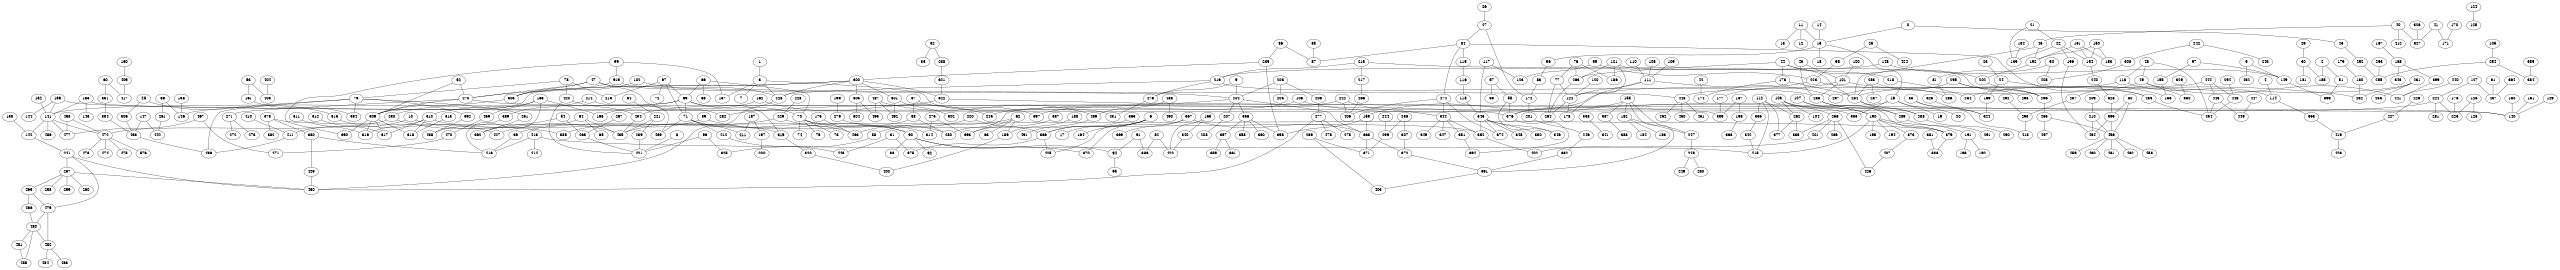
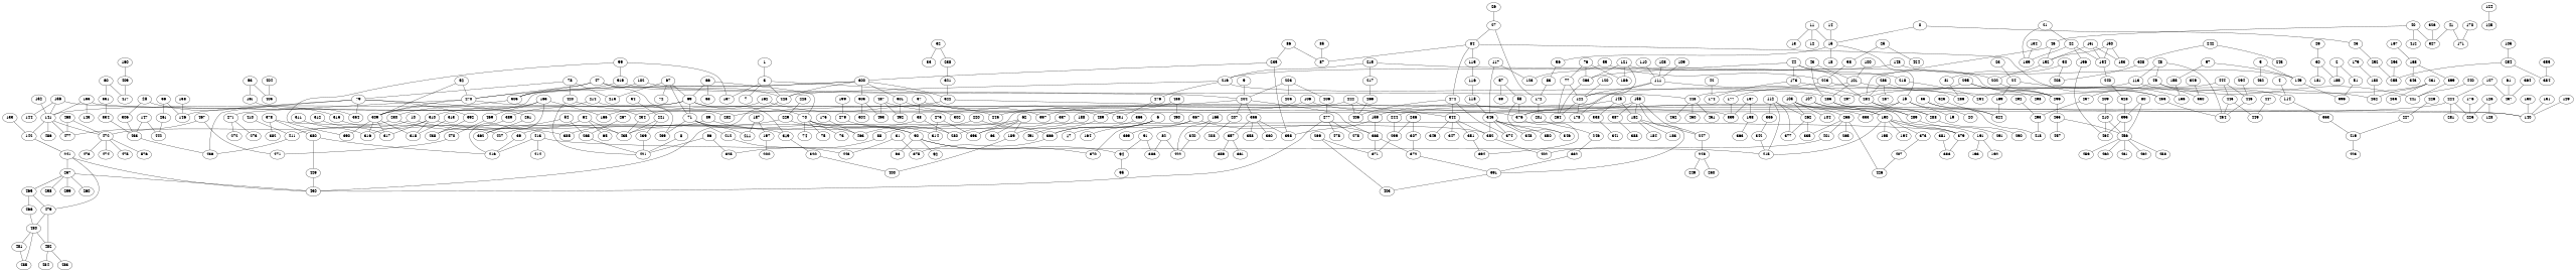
  graph {
    0
    15
    45
    16
    18
    56
    252
    266
    406
    1
    3
    7
    157
    428
    431
    2
    51
    185
    396
    430
    4
    114
    353
    5
    149
    432
    6
    17
    164
    366
-   425
    375
    8
    421
    9
    204
    276
    282
    368
    207
    356
    10
    411
    435
    436
    11
    12
    13
    14
    19
    20
    280
    333
    83
    21
    22
    139
    154
    196
    240
    464
    23
    24
    156
    169
    324
    25
    98
    424
    223
    26
    27
    84
    172
    87
    115
    274
    453
    201
    28
    306
    315
    433
    427
    29
    30
    181
    31
    443
    32
    33
    238
    321
    34
    221
    239
    35
    418
    36
    146
    261
    442
    37
    38
    397
    39
    416
    40
    46
    327
    412
    284
    152
    41
    171
    42
    174
    43
    101
    285
    177
    232
    288
    289
    44
    173
    202
    263
    296
    264
    255
    47
    270
    305
    309
    376
    271
    48
    49
    113
    454
    237
    330
    441
    293
    50
    81
    408
    286
    52
    390
    316
    317
    318
    53
    161
    405
    354
    54
    268
    362
    55
    123
    57
    58
    59
    346
    394
    60
    331
    417
    334
    61
    437
    62
    63
    88
    189
    393
    325
    400
    64
    65
    66
    68
    69
    70
    71
    141
    310
    319
    73
    74
    75
    90
    352
    67
    72
    213
    211
    212
    439
    463
    142
    472
    477
    486
    320
    92
    93
    94
    370
    402
    76
    77
    186
    122
    178
    78
    79
    420
    251
    392
    434
    438
    80
    395
    456
    458
    459
    460
    461
    462
    82
    386
    422
    116
    344
    374
    85
    86
    235
    398
    300
    89
    385
    95
    91
    96
    97
    155
    99
    n253 [label=919]
    448
    100
    339
    102
    103
    104
    190
    256
    262
    379
    415
    191
    194
    195
    373
    265
    335
    401
    426
    377
    105
    254
    384
    106
    245
    107
    383
    108
    111
    297
    109
    110
    112
    336
    342
    419
    118
    345
    117
    348
    350
    120
    121
    455
    124
    125
    126
    128
    225
    127
    224
    281
    129
    140
    130
    131
    132
    133
    241
    134
    135
    143
    136
    144
    137
    198
    363
    138
    473
    474
    475
    n325 [label=576]
    257
    479
+   145
    182
    244
    338
    247
    183
    184
    299
    341
    147
    148
    216
    150
    153
    151
    328
    158
    159
    387
    391
    248
    388
    403
    371
    372
    160
    409
    162
    166
    163
    230
    469
    470
    165
    340
    167
    168
    343
    399
    170
    246
    175
    176
    179
    180
    187
    197
    200
    188
    192
    193
    407
    199
    279
    332
    203
    205
    206
    277
    208
    357
    358
    360
    278
    478
    209
    210
    214
    389
    215
    217
    218
    234
    450
    451
    452
    220
    222
    347
    349
    351
    226
    227
    423
    228
    229
    314
    231
    233
    301
    303
    322
    236
    307
    258
    259
    260
    465
    480
    482
    242
    243
    308
    249
    250
    253
    466
    267
    269
    272
    273
    275
    283
    287
    290
    291
    292
    294
    446
    295
    298
    457
    302
    492
    304
    493
    311
    312
    313
    323
    326
    329
    337
    355
    359
    361
    364
    365
    367
    369
    378
    380
    382
    429
    381
    404
    410
    413
    414
    440
    444
    445
    449
    447
    481
    485
    467
    471
    468
    483
    484
    487
    489
    491
    488
    490
    0 -- 15
    0 -- 45
    15 -- 16
    15 -- 18
    15 -- 56
    45 -- 252
    16 -- 19
    16 -- 20
    16 -- 280
    16 -- 333
    56 -- 83
    252 -- 255
    266 -- 406
    1 -- 3
    3 -- 7
    3 -- 157
    3 -- 428
    3 -- 431
    428 -- 430
    2 -- 51
    2 -- 185
    51 -- 396
    4 -- 114
    114 -- 353
    353 -- 419
    5 -- 149
    5 -- 432
    149 -- 396
    6 -- 17
    6 -- 164
    6 -- 366
-   6 -- 425
-   366 -- 425
    366 -- 375
    8 -- 421
    9 -- 204
-   9 -- 276
    204 -- 282
    204 -- 368
    204 -- 207
    204 -- 356
    276 -- 431
    368 -- 371
    368 -- 372
    207 -- 208
    356 -- 398
    356 -- 357
    356 -- 358
    356 -- 360
    10 -- 411
    10 -- 435
    411 -- 436
    11 -- 15
    11 -- 12
    11 -- 13
    14 -- 15
    83 -- 172
    21 -- 22
    21 -- 139
    22 -- 139
    22 -- 154
    22 -- 196
    154 -- 240
    196 -- 464
    240 -- 328
    23 -- 24
    24 -- 156
    24 -- 169
    169 -- 324
    25 -- 98
    25 -- 424
    98 -- 223
    223 -- 453
    223 -- 376
    26 -- 27
    27 -- 84
    27 -- 172
    84 -- 87
    84 -- 115
    84 -- 274
    84 -- 453
    172 -- 201
    115 -- 116
    274 -- 406
    274 -- 344
    274 -- 374
    453 -- 454
    201 -- 246
    28 -- 306
    28 -- 315
    306 -- 433
    315 -- 427
    433 -- 436
    29 -- 30
    30 -- 185
    30 -- 181
    31 -- 375
    31 -- 443
    32 -- 33
    32 -- 238
    238 -- 321
    321 -- 322
    34 -- 221
    221 -- 435
    221 -- 239
    239 -- 421
    35 -- 324
    35 -- 418
    36 -- 146
    36 -- 261
    261 -- 442
    37 -- 38
    37 -- 397
    38 -- 280
    38 -- 39
    39 -- 416
    40 -- 46
    40 -- 327
    40 -- 412
    46 -- 284
    46 -- 152
    284 -- 288
    284 -- 289
    152 -- 202
    41 -- 327
    41 -- 171
    42 -- 174
    43 -- 101
    43 -- 285
    101 -- 285
    101 -- 177
    101 -- 232
    285 -- 288
    285 -- 289
    177 -- 339
    288 -- 290
    289 -- 291
    44 -- 284
    44 -- 173
    44 -- 202
    44 -- 263
    173 -- 284
    173 -- 174
    202 -- 296
    263 -- 264
    296 -- 455
    47 -- 204
    47 -- 282
    47 -- 270
    47 -- 305
    270 -- 309
    270 -- 376
    270 -- 271
    305 -- 309
    309 -- 390
    309 -- 316
    309 -- 317
    309 -- 318
    376 -- 394
    271 -- 272
    271 -- 273
    48 -- 49
    48 -- 113
    48 -- 454
    49 -- 237
    49 -- 330
    49 -- 441
    113 -- 114
    113 -- 284
    237 -- 293
    293 -- 418
    50 -- 81
    50 -- 408
    81 -- 286
    52 -- 270
    52 -- 309
    53 -- 161
    53 -- 405
    161 -- 354
    54 -- 268
    54 -- 362
    268 -- 421
    55 -- 223
    55 -- 123
    57 -- 58
    57 -- 59
    58 -- 376
    58 -- 346
    60 -- 331
    60 -- 417
    331 -- 334
    334 -- 433
    61 -- 437
    62 -- 63
    62 -- 88
    62 -- 189
    62 -- 393
    88 -- 325
    189 -- 400
    64 -- 435
    64 -- 427
    64 -- 65
    66 -- 68
    66 -- 69
    66 -- 70
    69 -- 70
    69 -- 71
    69 -- 141
    69 -- 310
    69 -- 319
    70 -- 73
    70 -- 74
    70 -- 75
    70 -- 90
    70 -- 352
    71 -- 211
    71 -- 212
    71 -- 439
    71 -- 463
    141 -- 142
    141 -- 472
    141 -- 477
    141 -- 486
    310 -- 316
    310 -- 317
    310 -- 318
    310 -- 319
    319 -- 320
    90 -- 92
    90 -- 93
    90 -- 94
    90 -- 370
    352 -- 402
    67 -- 69
    67 -- 71
    67 -- 72
    67 -- 213
    212 -- 443
    142 -- 241
    472 -- 473
    472 -- 474
    472 -- 475
    472 -- n325
    320 -- 400
    94 -- 95
    76 -- 263
    76 -- 77
    76 -- 186
    77 -- 264
    77 -- 122
    122 -- 264
    122 -- 178
    78 -- 213
    78 -- 79
    78 -- 420
    79 -- 436
    79 -- 146
    79 -- 354
    79 -- 251
    79 -- 392
    420 -- 421
    420 -- 434
    251 -- 362
    392 -- 438
    434 -- 435
    80 -- 395
    80 -- 456
    395 -- 464
    395 -- 456
    456 -- 458
    456 -- 459
    456 -- 460
    456 -- 461
    456 -- 462
    82 -- 386
    82 -- 422
    116 -- 118
    344 -- 352
    344 -- 347
    344 -- 349
    344 -- 351
    85 -- 87
    86 -- 87
    86 -- 235
    235 -- 398
    235 -- 300
    300 -- 428
    300 -- 305
    300 -- 309
    300 -- 301
    300 -- 303
    300 -- 322
    89 -- 90
    89 -- 385
    91 -- 94
    91 -- 386
    96 -- 421
    96 -- 325
    97 -- 149
    97 -- 155
    155 -- 156
    99 -- 157
    99 -- 390
    99 -- n253
    n253 -- 270
    n253 -- 448
    448 -- 450
    448 -- 451
    448 -- 452
    100 -- 101
    102 -- 428
    102 -- 305
    103 -- 104
    103 -- 190
    103 -- 256
    103 -- 262
    190 -- 379
    190 -- 415
    190 -- 191
    190 -- 194
    190 -- 195
    190 -- 373
    256 -- 265
    256 -- 335
    256 -- 401
    256 -- 426
    262 -- 335
    262 -- 377
    379 -- 383
    191 -- 192
    191 -- 193
    373 -- 407
    401 -- 402
    105 -- 254
    254 -- 255
    254 -- 384
    106 -- 333
    106 -- 245
    107 -- 190
    107 -- 379
    108 -- 111
    111 -- 122
    111 -- 178
    111 -- 297
    109 -- 111
    110 -- 111
    112 -- 262
    112 -- 415
    112 -- 377
    112 -- 336
    336 -- 342
    342 -- 415
    419 -- 423
    118 -- 345
    345 -- 346
    345 -- 352
    345 -- 374
    345 -- 348
    345 -- 350
    117 -- 123
    117 -- 345
    120 -- 122
    121 -- 263
    121 -- 296
    121 -- 186
    121 -- 122
    455 -- 456
    455 -- 457
    124 -- 125
    126 -- 128
    126 -- 225
    127 -- 437
    127 -- 224
    224 -- 376
    224 -- 225
    224 -- 281
    129 -- 140
    130 -- 140
    131 -- 140
    132 -- 141
    133 -- 142
    241 -- 430
    241 -- 257
    241 -- 479
    134 -- 139
    135 -- 141
    135 -- 140
    135 -- 143
    136 -- 141
    136 -- 140
    136 -- 144
    137 -- 339
    137 -- 198
    198 -- 363
    138 -- 146
    257 -- 430
    257 -- 258
    257 -- 259
    257 -- 260
    257 -- 465
    479 -- 480
    479 -- 482
+   145 -- 182
+   145 -- 244
+   145 -- 338
    182 -- 247
    182 -- 183
    182 -- 184
    244 -- 299
    338 -- 341
    247 -- 248
    299 -- 371
    147 -- 433
    147 -- 442
    148 -- 149
    148 -- 216
    216 -- 428
    216 -- 276
    216 -- 285
    150 -- 154
    150 -- 152
    150 -- 153
    151 -- 154
    151 -- 152
    151 -- 153
    328 -- 395
    158 -- 182
    158 -- 247
    158 -- 159
    158 -- 387
    158 -- 391
    159 -- 368
    159 -- 398
    387 -- 388
    391 -- 403
    248 -- 249
    248 -- 250
    372 -- 391
    160 -- 409
    409 -- 417
    162 -- 245
    162 -- 166
    163 -- 416
    163 -- 166
    163 -- 230
    163 -- 469
    230 -- 472
    230 -- 385
    469 -- 470
    470 -- 471
    165 -- 422
    165 -- 340
    340 -- 422
    167 -- 168
    168 -- 343
    168 -- 399
    399 -- 441
    170 -- 171
    246 -- 332
    175 -- 463
    176 -- 225
    179 -- 180
    180 -- 232
    187 -- 211
    187 -- 197
    197 -- 200
    188 -- 189
    407 -- 426
    199 -- 279
    279 -- 280
    332 -- 391
    203 -- 204
    203 -- 205
    203 -- 206
    206 -- 277
    277 -- 430
    277 -- 278
    277 -- 478
    357 -- 359
    357 -- 361
    209 -- 210
    210 -- 464
    210 -- 456
    214 -- 439
    214 -- 389
    389 -- 438
    215 -- 216
    215 -- 217
    215 -- 218
    217 -- 266
    218 -- 234
    220 -- 366
    220 -- 463
    222 -- 406
    222 -- 397
    222 -- 344
    351 -- 394
    226 -- 227
    227 -- 419
    228 -- 229
    229 -- 435
    229 -- 314
    231 -- 232
    231 -- 234
    231 -- 233
    301 -- 302
    301 -- 492
    303 -- 304
    303 -- 493
    322 -- 434
    322 -- 339
    236 -- 299
    236 -- 307
    307 -- 372
    465 -- 479
    465 -- 466
    480 -- 482
    480 -- 481
    480 -- 485
    482 -- 483
    482 -- 484
    242 -- 243
    242 -- 308
    308 -- 408
    253 -- 255
    466 -- 480
    267 -- 268
    269 -- 403
    269 -- 371
    275 -- 393
    275 -- 314
    283 -- 284
    283 -- 286
    283 -- 287
    292 -- 293
    294 -- 446
    446 -- 454
    295 -- 296
    295 -- 297
    295 -- 298
    311 -- 316
    312 -- 317
    313 -- 318
    323 -- 324
    326 -- 327
    329 -- 330
    337 -- 393
    355 -- 384
    364 -- 437
    365 -- 366
    367 -- 368
    367 -- 370
    367 -- 369
    378 -- 379
    378 -- 380
    378 -- 382
    380 -- 416
    380 -- 429
    429 -- 430
    381 -- 383
    404 -- 405
    410 -- 411
    413 -- 416
    413 -- 415
    413 -- 414
    440 -- 441
    444 -- 448
    444 -- 446
    444 -- 445
    445 -- 454
    445 -- 449
    447 -- 449
    481 -- 485
    467 -- 477
    467 -- 471
    468 -- 472
    468 -- 477
    487 -- 492
    487 -- 493
    487 -- 489
    489 -- 491
    488 -- 489
    488 -- 490
  }
